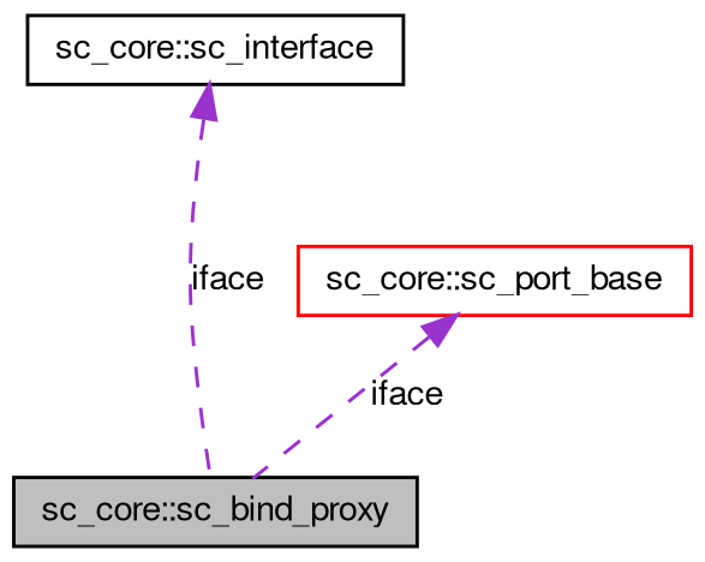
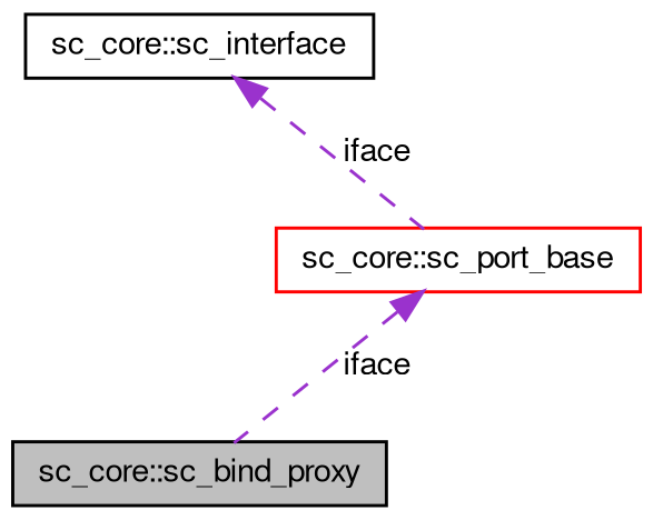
  digraph {
    node [color=black fillcolor=white fontname=FreeSans fontsize=10 shape=record style=filled]
    edge [color=darkorchid3 dir=back fontname=FreeSans fontsize=10 labelfontname=FreeSans labelfontsize=10 style=dashed]
    n1 [fillcolor=grey75 fontcolor=black height=0.2 label="sc_core::sc_bind_proxy" width=0.4]
    n2 [height=0.2 label="sc_core::sc_interface" width=0.4]
    n3 [color=red height=0.2 label="sc_core::sc_port_base" width=0.4]
-   n2 -> n1 [label=iface]
+   n2 -> n3 [label=iface]
    n3 -> n1 [label=iface]
  }
